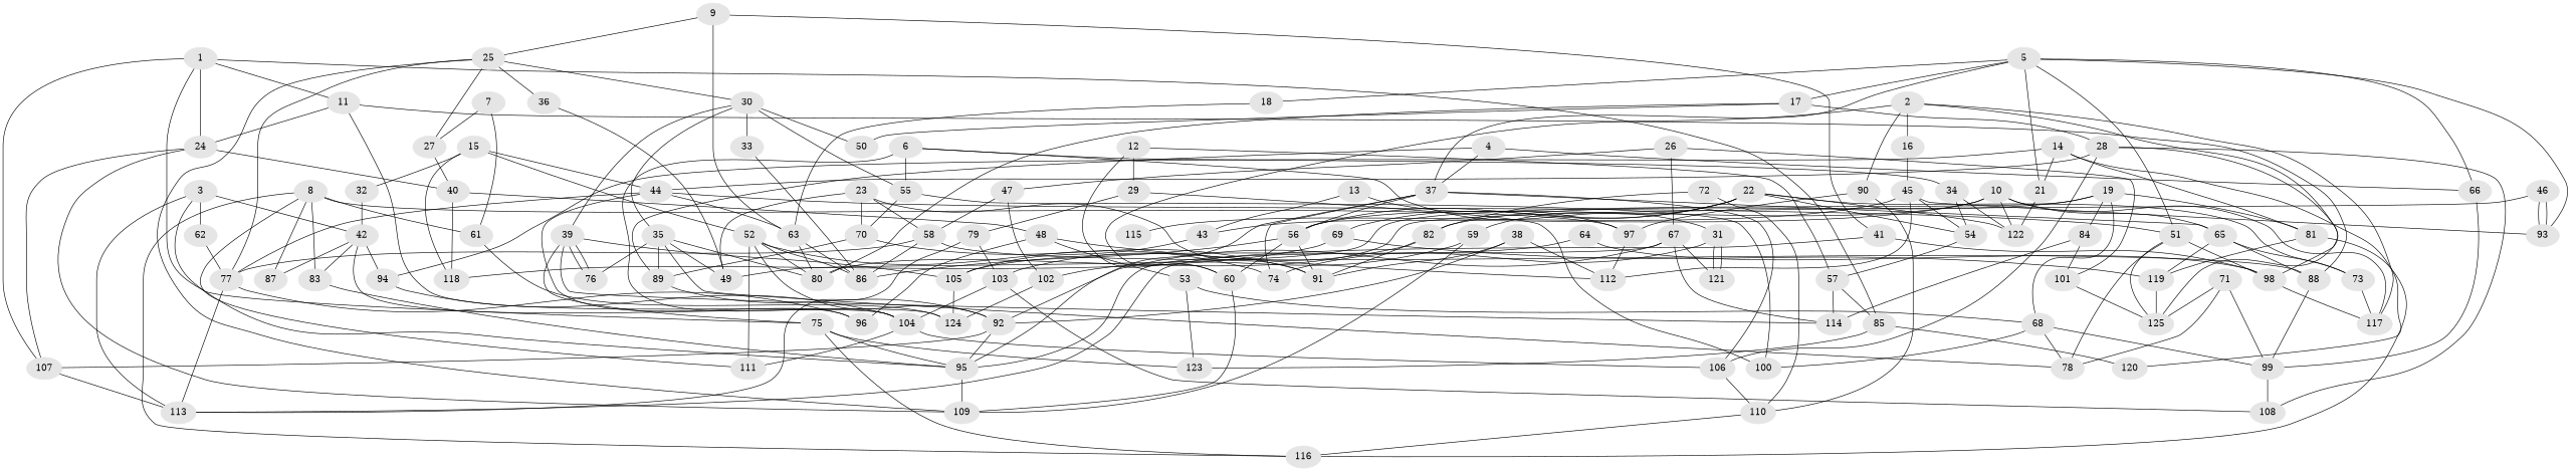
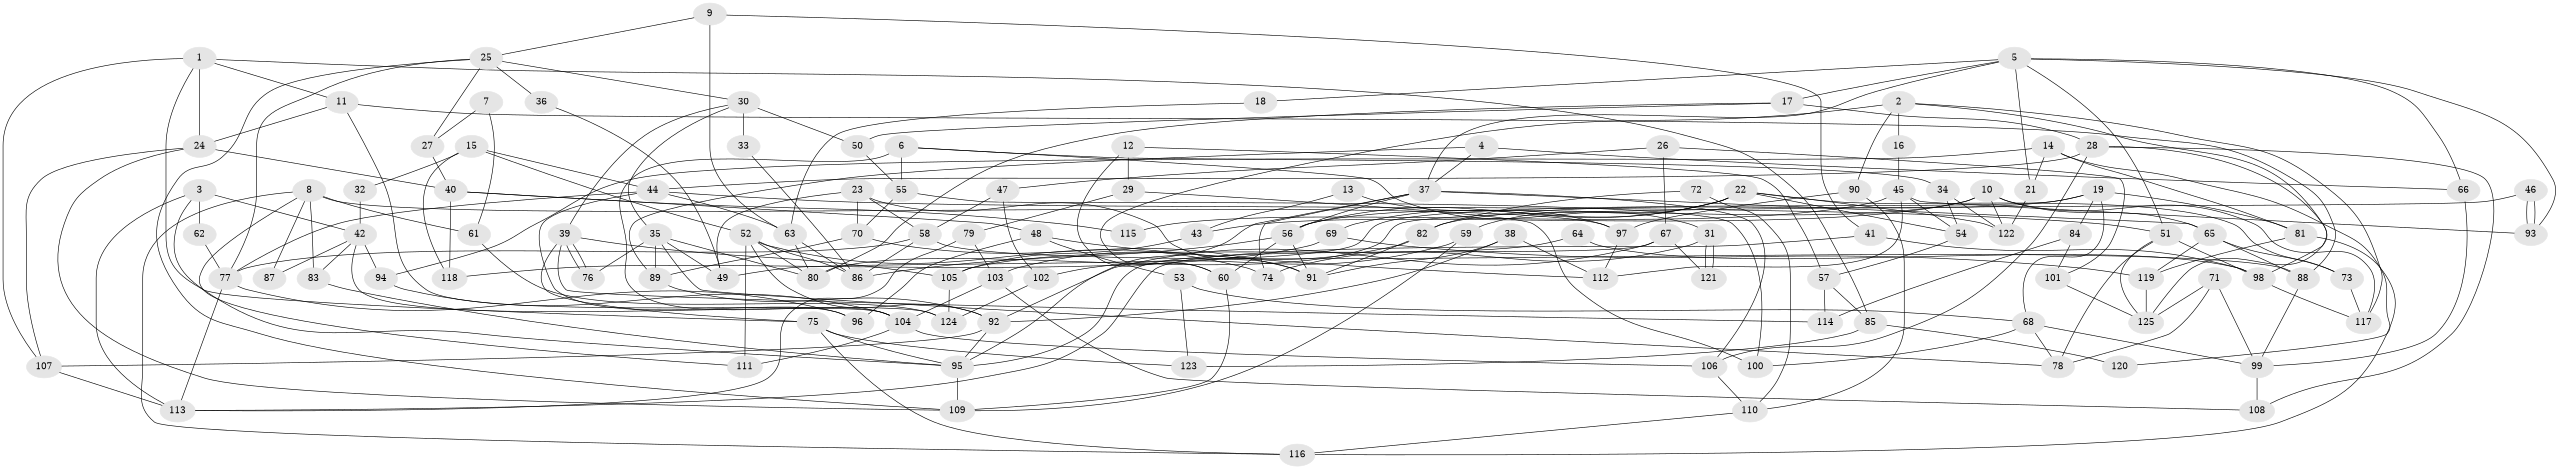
  graph {
    node [color=gray90 style=filled]
    1
    11
    24
    75
    85
    107
    88
    124
    40
    109
    95
    116
    123
    120
    113
    2
    16
    60
    90
    117
    125
    45
    97
    110
    3
    42
    62
    104
    83
    87
    94
    77
    4
    37
    66
    89
    56
    65
    106
    74
    99
    92
    5
    17
    18
    21
    51
    93
    28
    50
    80
    63
    122
    98
    78
    6
    31
    34
    55
    121
    54
    70
    100
    111
    7
    27
    61
    8
    112
    9
    25
    41
    30
    36
    86
    10
    43
    105
    91
    73
    119
    12
    29
    57
    79
    114
    13
    14
    81
    15
    32
    44
    52
    118
    96
    115
    108
    19
    49
    68
    82
    84
    103
    101
    33
    22
    59
    69
    102
    23
    58
    48
    35
    39
    26
    47
    67
    76
    38
    53
    46
    64
    71
    72
    1 -- 11
    1 -- 24
    1 -- 75
    1 -- 85
    1 -- 107
    11 -- 24
    11 -- 88
    11 -- 124
    24 -- 107
    24 -- 40
    24 -- 109
    75 -- 95
    75 -- 116
    75 -- 123
    85 -- 123
    85 -- 120
    107 -- 113
    88 -- 99
    40 -- 118
+   40 -- 115
    40 -- 48
    95 -- 109
    2 -- 16
    2 -- 60
    2 -- 90
    2 -- 117
    2 -- 125
    16 -- 45
    60 -- 109
    90 -- 97
    90 -- 110
    45 -- 93
    45 -- 54
    45 -- 112
    45 -- 115
    97 -- 112
    110 -- 116
    3 -- 95
    3 -- 113
    3 -- 42
    3 -- 62
    42 -- 104
    42 -- 83
    42 -- 87
    42 -- 94
    62 -- 77
    104 -- 106
    104 -- 111
    83 -- 95
    94 -- 104
    77 -- 113
    77 -- 96
    4 -- 37
    4 -- 66
    4 -- 89
    37 -- 95
    37 -- 56
    37 -- 65
    37 -- 106
    37 -- 74
    66 -- 99
    89 -- 92
    56 -- 60
    56 -- 86
    56 -- 91
    65 -- 88
    65 -- 73
    65 -- 119
    106 -- 110
    99 -- 108
    92 -- 107
    92 -- 95
    5 -- 37
    5 -- 66
    5 -- 17
    5 -- 18
    5 -- 21
    5 -- 51
    5 -- 93
    17 -- 28
    17 -- 50
    17 -- 80
    18 -- 63
    21 -- 122
    51 -- 125
    51 -- 98
    51 -- 78
    28 -- 106
    28 -- 98
    28 -- 44
    28 -- 108
-   30 -- 55
+   50 -- 55
    63 -- 80
    63 -- 86
    98 -- 117
    6 -- 104
    6 -- 31
    6 -- 34
    6 -- 55
    31 -- 74
    31 -- 121
    31 -- 121
    34 -- 122
    34 -- 54
    55 -- 70
    55 -- 100
    54 -- 57
    70 -- 89
    70 -- 91
    7 -- 27
    7 -- 61
    27 -- 40
    61 -- 124
    8 -- 116
    8 -- 97
    8 -- 83
    8 -- 87
    8 -- 111
    8 -- 61
    9 -- 63
    9 -- 25
    9 -- 41
    25 -- 109
    25 -- 77
    25 -- 27
    25 -- 30
    25 -- 36
    41 -- 113
    41 -- 98
    30 -- 50
    30 -- 33
    30 -- 35
    30 -- 39
    36 -- 49
    10 -- 117
    10 -- 56
    10 -- 65
    10 -- 122
    10 -- 43
    43 -- 105
    105 -- 124
    73 -- 117
    119 -- 125
    12 -- 60
    12 -- 29
    12 -- 57
    29 -- 100
    29 -- 79
    57 -- 85
    57 -- 114
    79 -- 113
    79 -- 103
    13 -- 97
    13 -- 43
    14 -- 120
    14 -- 94
    14 -- 21
    14 -- 81
    81 -- 116
    81 -- 119
    15 -- 32
    15 -- 44
    15 -- 52
    15 -- 118
    32 -- 42
    44 -- 77
    44 -- 51
    44 -- 63
    44 -- 96
    52 -- 74
    52 -- 92
    52 -- 80
    52 -- 111
    52 -- 86
    19 -- 81
    19 -- 49
    19 -- 68
    19 -- 82
    19 -- 84
    68 -- 99
    68 -- 78
    68 -- 100
    82 -- 91
    82 -- 103
    84 -- 114
    84 -- 101
    103 -- 104
    103 -- 108
    101 -- 125
    33 -- 86
    22 -- 56
    22 -- 122
    22 -- 54
    22 -- 73
    22 -- 59
    22 -- 69
    59 -- 109
    59 -- 102
    69 -- 119
    69 -- 118
    102 -- 124
    23 -- 70
    23 -- 91
    23 -- 49
    23 -- 58
    58 -- 88
    58 -- 77
    58 -- 86
    48 -- 112
    48 -- 96
    48 -- 53
    35 -- 89
    35 -- 80
    35 -- 78
    35 -- 49
    35 -- 76
    39 -- 75
    39 -- 105
    39 -- 114
    39 -- 76
    39 -- 76
    26 -- 101
    26 -- 47
    26 -- 67
    47 -- 102
    47 -- 58
    67 -- 95
    67 -- 92
    67 -- 121
-   67 -- 114
    38 -- 92
    38 -- 112
    38 -- 91
    53 -- 123
    53 -- 68
    46 -- 93
    46 -- 93
    46 -- 80
    64 -- 98
    64 -- 105
    71 -- 125
    71 -- 99
    71 -- 78
    72 -- 110
    72 -- 82
  }
